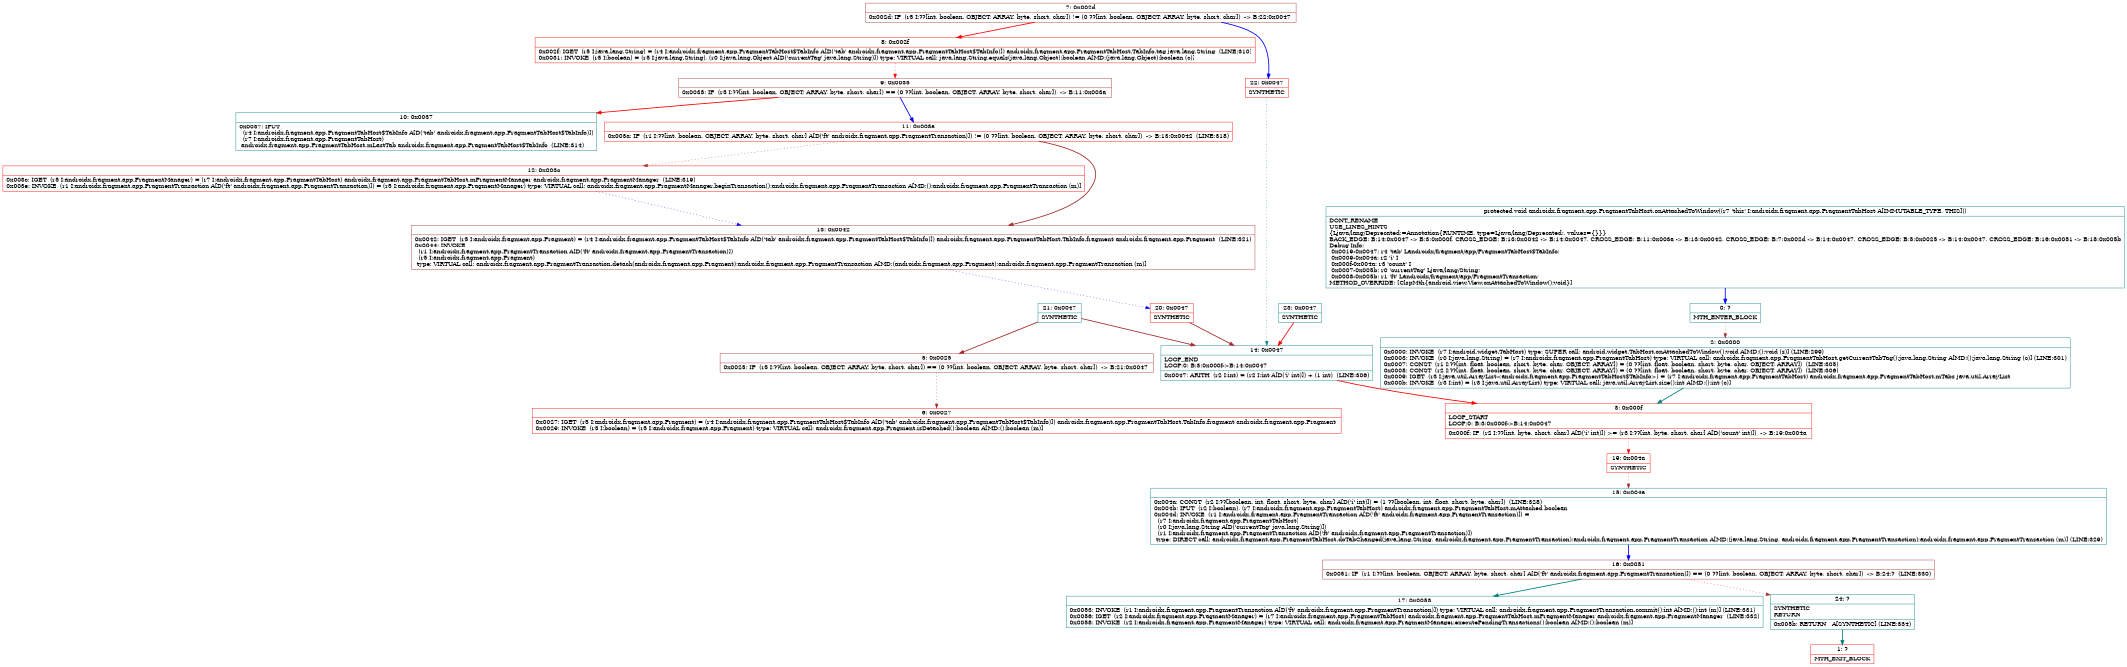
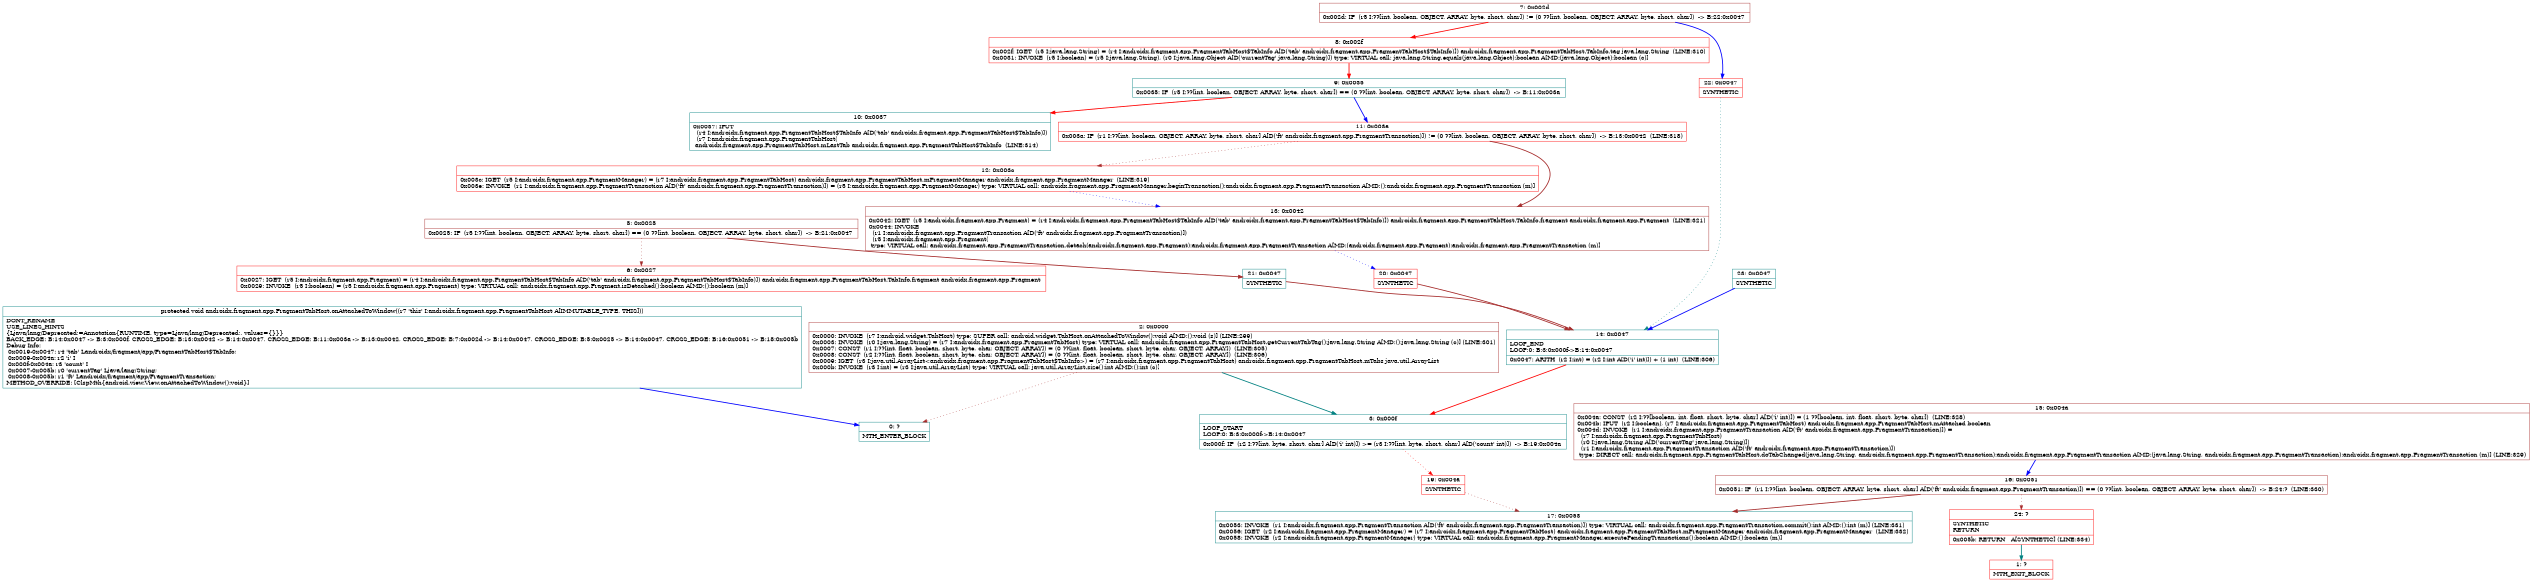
  digraph {
    node [color=teal shape=record]
    edge [color=brown style=bold]
    n1 [label="{0\:\ ?|MTH_ENTER_BLOCK\l}"]
-   n2 [label="{2\:\ 0x0000|0x0000: INVOKE  (r7 I:android.widget.TabHost) type: SUPER call: android.widget.TabHost.onAttachedToWindow():void A[MD:():void (s)] (LINE:299)\l0x0003: INVOKE  (r0 I:java.lang.String) = (r7 I:androidx.fragment.app.FragmentTabHost) type: VIRTUAL call: androidx.fragment.app.FragmentTabHost.getCurrentTabTag():java.lang.String A[MD:():java.lang.String (c)] (LINE:301)\l0x0007: CONST  (r1 I:??[int, float, boolean, short, byte, char, OBJECT, ARRAY]) = (0 ??[int, float, boolean, short, byte, char, OBJECT, ARRAY])  (LINE:305)\l0x0008: CONST  (r2 I:??[int, float, boolean, short, byte, char, OBJECT, ARRAY]) = (0 ??[int, float, boolean, short, byte, char, OBJECT, ARRAY])  (LINE:306)\l0x0009: IGET  (r3 I:java.util.ArrayList\<androidx.fragment.app.FragmentTabHost$TabInfo\>) = (r7 I:androidx.fragment.app.FragmentTabHost) androidx.fragment.app.FragmentTabHost.mTabs java.util.ArrayList \l0x000b: INVOKE  (r3 I:int) = (r3 I:java.util.ArrayList) type: VIRTUAL call: java.util.ArrayList.size():int A[MD:():int (c)]\l}"]
-   n3 [color=red label="{3\:\ 0x000f|LOOP_START\lLOOP:0: B:3:0x000f\-\>B:14:0x0047\l|0x000f: IF  (r2 I:??[int, byte, short, char] A[D('i' int)]) \>= (r3 I:??[int, byte, short, char] A[D('count' int)])  \-\> B:19:0x004a \l}"]
+   n2 [color=brown label="{2\:\ 0x0000|0x0000: INVOKE  (r7 I:android.widget.TabHost) type: SUPER call: android.widget.TabHost.onAttachedToWindow():void A[MD:():void (s)] (LINE:299)\l0x0003: INVOKE  (r0 I:java.lang.String) = (r7 I:androidx.fragment.app.FragmentTabHost) type: VIRTUAL call: androidx.fragment.app.FragmentTabHost.getCurrentTabTag():java.lang.String A[MD:():java.lang.String (c)] (LINE:301)\l0x0007: CONST  (r1 I:??[int, float, boolean, short, byte, char, OBJECT, ARRAY]) = (0 ??[int, float, boolean, short, byte, char, OBJECT, ARRAY])  (LINE:305)\l0x0008: CONST  (r2 I:??[int, float, boolean, short, byte, char, OBJECT, ARRAY]) = (0 ??[int, float, boolean, short, byte, char, OBJECT, ARRAY])  (LINE:306)\l0x0009: IGET  (r3 I:java.util.ArrayList\<androidx.fragment.app.FragmentTabHost$TabInfo\>) = (r7 I:androidx.fragment.app.FragmentTabHost) androidx.fragment.app.FragmentTabHost.mTabs java.util.ArrayList \l0x000b: INVOKE  (r3 I:int) = (r3 I:java.util.ArrayList) type: VIRTUAL call: java.util.ArrayList.size():int A[MD:():int (c)]\l}"]
+   n3 [label="{3\:\ 0x000f|LOOP_START\lLOOP:0: B:3:0x000f\-\>B:14:0x0047\l|0x000f: IF  (r2 I:??[int, byte, short, char] A[D('i' int)]) \>= (r3 I:??[int, byte, short, char] A[D('count' int)])  \-\> B:19:0x004a \l}"]
    n4 [color=red label="{19\:\ 0x004a|SYNTHETIC\l}"]
-   n5 [label="{15\:\ 0x004a|0x004a: CONST  (r2 I:??[boolean, int, float, short, byte, char] A[D('i' int)]) = (1 ??[boolean, int, float, short, byte, char])  (LINE:328)\l0x004b: IPUT  (r2 I:boolean), (r7 I:androidx.fragment.app.FragmentTabHost) androidx.fragment.app.FragmentTabHost.mAttached boolean \l0x004d: INVOKE  (r1 I:androidx.fragment.app.FragmentTransaction A[D('ft' androidx.fragment.app.FragmentTransaction)]) = \l  (r7 I:androidx.fragment.app.FragmentTabHost)\l  (r0 I:java.lang.String A[D('currentTag' java.lang.String)])\l  (r1 I:androidx.fragment.app.FragmentTransaction A[D('ft' androidx.fragment.app.FragmentTransaction)])\l type: DIRECT call: androidx.fragment.app.FragmentTabHost.doTabChanged(java.lang.String, androidx.fragment.app.FragmentTransaction):androidx.fragment.app.FragmentTransaction A[MD:(java.lang.String, androidx.fragment.app.FragmentTransaction):androidx.fragment.app.FragmentTransaction (m)] (LINE:329)\l}"]
+   n5 [color=brown label="{15\:\ 0x004a|0x004a: CONST  (r2 I:??[boolean, int, float, short, byte, char] A[D('i' int)]) = (1 ??[boolean, int, float, short, byte, char])  (LINE:328)\l0x004b: IPUT  (r2 I:boolean), (r7 I:androidx.fragment.app.FragmentTabHost) androidx.fragment.app.FragmentTabHost.mAttached boolean \l0x004d: INVOKE  (r1 I:androidx.fragment.app.FragmentTransaction A[D('ft' androidx.fragment.app.FragmentTransaction)]) = \l  (r7 I:androidx.fragment.app.FragmentTabHost)\l  (r0 I:java.lang.String A[D('currentTag' java.lang.String)])\l  (r1 I:androidx.fragment.app.FragmentTransaction A[D('ft' androidx.fragment.app.FragmentTransaction)])\l type: DIRECT call: androidx.fragment.app.FragmentTabHost.doTabChanged(java.lang.String, androidx.fragment.app.FragmentTransaction):androidx.fragment.app.FragmentTransaction A[MD:(java.lang.String, androidx.fragment.app.FragmentTransaction):androidx.fragment.app.FragmentTransaction (m)] (LINE:329)\l}"]
    n6 [color=brown label="{5\:\ 0x0025|0x0025: IF  (r5 I:??[int, boolean, OBJECT, ARRAY, byte, short, char]) == (0 ??[int, boolean, OBJECT, ARRAY, byte, short, char])  \-\> B:21:0x0047 \l}"]
    n7 [color=red label="{6\:\ 0x0027|0x0027: IGET  (r5 I:androidx.fragment.app.Fragment) = (r4 I:androidx.fragment.app.FragmentTabHost$TabInfo A[D('tab' androidx.fragment.app.FragmentTabHost$TabInfo)]) androidx.fragment.app.FragmentTabHost.TabInfo.fragment androidx.fragment.app.Fragment \l0x0029: INVOKE  (r5 I:boolean) = (r5 I:androidx.fragment.app.Fragment) type: VIRTUAL call: androidx.fragment.app.Fragment.isDetached():boolean A[MD:():boolean (m)]\l}"]
    n8 [label="{21\:\ 0x0047|SYNTHETIC\l}"]
    n9 [label="{14\:\ 0x0047|LOOP_END\lLOOP:0: B:3:0x000f\-\>B:14:0x0047\l|0x0047: ARITH  (r2 I:int) = (r2 I:int A[D('i' int)]) + (1 int)  (LINE:306)\l}"]
    n10 [color=brown label="{7\:\ 0x002d|0x002d: IF  (r5 I:??[int, boolean, OBJECT, ARRAY, byte, short, char]) != (0 ??[int, boolean, OBJECT, ARRAY, byte, short, char])  \-\> B:22:0x0047 \l}"]
    n11 [color=red label="{8\:\ 0x002f|0x002f: IGET  (r5 I:java.lang.String) = (r4 I:androidx.fragment.app.FragmentTabHost$TabInfo A[D('tab' androidx.fragment.app.FragmentTabHost$TabInfo)]) androidx.fragment.app.FragmentTabHost.TabInfo.tag java.lang.String  (LINE:310)\l0x0031: INVOKE  (r5 I:boolean) = (r5 I:java.lang.String), (r0 I:java.lang.Object A[D('currentTag' java.lang.String)]) type: VIRTUAL call: java.lang.String.equals(java.lang.Object):boolean A[MD:(java.lang.Object):boolean (c)]\l}"]
    n12 [color=red label="{22\:\ 0x0047|SYNTHETIC\l}"]
-   n13 [color=brown label="{9\:\ 0x0035|0x0035: IF  (r5 I:??[int, boolean, OBJECT, ARRAY, byte, short, char]) == (0 ??[int, boolean, OBJECT, ARRAY, byte, short, char])  \-\> B:11:0x003a \l}"]
+   n13 [label="{9\:\ 0x0035|0x0035: IF  (r5 I:??[int, boolean, OBJECT, ARRAY, byte, short, char]) == (0 ??[int, boolean, OBJECT, ARRAY, byte, short, char])  \-\> B:11:0x003a \l}"]
    n14 [label="{10\:\ 0x0037|0x0037: IPUT  \l  (r4 I:androidx.fragment.app.FragmentTabHost$TabInfo A[D('tab' androidx.fragment.app.FragmentTabHost$TabInfo)])\l  (r7 I:androidx.fragment.app.FragmentTabHost)\l androidx.fragment.app.FragmentTabHost.mLastTab androidx.fragment.app.FragmentTabHost$TabInfo  (LINE:314)\l}"]
    n15 [color=red label="{11\:\ 0x003a|0x003a: IF  (r1 I:??[int, boolean, OBJECT, ARRAY, byte, short, char] A[D('ft' androidx.fragment.app.FragmentTransaction)]) != (0 ??[int, boolean, OBJECT, ARRAY, byte, short, char])  \-\> B:13:0x0042  (LINE:318)\l}"]
    n16 [color=red label="{12\:\ 0x003c|0x003c: IGET  (r5 I:androidx.fragment.app.FragmentManager) = (r7 I:androidx.fragment.app.FragmentTabHost) androidx.fragment.app.FragmentTabHost.mFragmentManager androidx.fragment.app.FragmentManager  (LINE:319)\l0x003e: INVOKE  (r1 I:androidx.fragment.app.FragmentTransaction A[D('ft' androidx.fragment.app.FragmentTransaction)]) = (r5 I:androidx.fragment.app.FragmentManager) type: VIRTUAL call: androidx.fragment.app.FragmentManager.beginTransaction():androidx.fragment.app.FragmentTransaction A[MD:():androidx.fragment.app.FragmentTransaction (m)]\l}"]
    n17 [color=brown label="{13\:\ 0x0042|0x0042: IGET  (r5 I:androidx.fragment.app.Fragment) = (r4 I:androidx.fragment.app.FragmentTabHost$TabInfo A[D('tab' androidx.fragment.app.FragmentTabHost$TabInfo)]) androidx.fragment.app.FragmentTabHost.TabInfo.fragment androidx.fragment.app.Fragment  (LINE:321)\l0x0044: INVOKE  \l  (r1 I:androidx.fragment.app.FragmentTransaction A[D('ft' androidx.fragment.app.FragmentTransaction)])\l  (r5 I:androidx.fragment.app.Fragment)\l type: VIRTUAL call: androidx.fragment.app.FragmentTransaction.detach(androidx.fragment.app.Fragment):androidx.fragment.app.FragmentTransaction A[MD:(androidx.fragment.app.Fragment):androidx.fragment.app.FragmentTransaction (m)]\l}"]
    n18 [label="{23\:\ 0x0047|SYNTHETIC\l}"]
    n19 [color=red label="{20\:\ 0x0047|SYNTHETIC\l}"]
    n20 [color=brown label="{16\:\ 0x0051|0x0051: IF  (r1 I:??[int, boolean, OBJECT, ARRAY, byte, short, char] A[D('ft' androidx.fragment.app.FragmentTransaction)]) == (0 ??[int, boolean, OBJECT, ARRAY, byte, short, char])  \-\> B:24:?  (LINE:330)\l}"]
    n21 [label="{17\:\ 0x0053|0x0053: INVOKE  (r1 I:androidx.fragment.app.FragmentTransaction A[D('ft' androidx.fragment.app.FragmentTransaction)]) type: VIRTUAL call: androidx.fragment.app.FragmentTransaction.commit():int A[MD:():int (m)] (LINE:331)\l0x0056: IGET  (r2 I:androidx.fragment.app.FragmentManager) = (r7 I:androidx.fragment.app.FragmentTabHost) androidx.fragment.app.FragmentTabHost.mFragmentManager androidx.fragment.app.FragmentManager  (LINE:332)\l0x0058: INVOKE  (r2 I:androidx.fragment.app.FragmentManager) type: VIRTUAL call: androidx.fragment.app.FragmentManager.executePendingTransactions():boolean A[MD:():boolean (m)]\l}"]
-   n22 [label="{24\:\ ?|SYNTHETIC\lRETURN\l|0x005b: RETURN   A[SYNTHETIC] (LINE:334)\l}"]
+   n22 [color=red label="{24\:\ ?|SYNTHETIC\lRETURN\l|0x005b: RETURN   A[SYNTHETIC] (LINE:334)\l}"]
    n23 [color=red label="{1\:\ ?|MTH_EXIT_BLOCK\l}"]
    n24 [label="{protected void androidx.fragment.app.FragmentTabHost.onAttachedToWindow((r7 'this' I:androidx.fragment.app.FragmentTabHost A[IMMUTABLE_TYPE, THIS]))  | DONT_RENAME\lUSE_LINES_HINTS\l\{Ljava\/lang\/Deprecated;=Annotation\{RUNTIME, type=Ljava\/lang\/Deprecated;, values=\{\}\}\}\lBACK_EDGE: B:14:0x0047 \-\> B:3:0x000f, CROSS_EDGE: B:13:0x0042 \-\> B:14:0x0047, CROSS_EDGE: B:11:0x003a \-\> B:13:0x0042, CROSS_EDGE: B:7:0x002d \-\> B:14:0x0047, CROSS_EDGE: B:5:0x0025 \-\> B:14:0x0047, CROSS_EDGE: B:16:0x0051 \-\> B:18:0x005b\lDebug Info:\l  0x0019\-0x0047: r4 'tab' Landroidx\/fragment\/app\/FragmentTabHost$TabInfo;\l  0x0009\-0x004a: r2 'i' I\l  0x000f\-0x004a: r3 'count' I\l  0x0007\-0x005b: r0 'currentTag' Ljava\/lang\/String;\l  0x0008\-0x005b: r1 'ft' Landroidx\/fragment\/app\/FragmentTransaction;\lMETHOD_OVERRIDE: [ClspMth\{android.view.View.onAttachedToWindow():void\}]\l}"]
-   n1 -> n2 [style=dotted]
+   n2 -> n1 [style=dotted]
    n2 -> n3 [color=teal]
    n3 -> n4 [color=red style=dotted]
-   n4 -> n5 [style=dotted]
+   n4 -> n21 [style=dotted]
    n5 -> n20 [color=blue]
    n6 -> n7 [style=dotted]
-   n8 -> n6
+   n6 -> n8
    n8 -> n9
    n9 -> n3 [color=red]
    n10 -> n11 [color=red]
    n10 -> n12 [color=blue]
-   n11 -> n13 [color=red style=dotted]
+   n11 -> n13 [color=red]
    n12 -> n9 [color=teal style=dotted]
    n13 -> n14 [color=red]
    n13 -> n15 [color=blue]
    n15 -> n16 [style=dotted]
    n15 -> n17
    n16 -> n17 [color=blue style=dotted]
    n17 -> n19 [color=blue style=dotted]
-   n18 -> n9 [color=red]
+   n18 -> n9 [color=blue]
    n19 -> n9
-   n20 -> n21 [color=teal]
+   n20 -> n21
    n20 -> n22 [style=dotted]
    n22 -> n23 [color=teal]
    n24 -> n1 [color=blue]
  }
